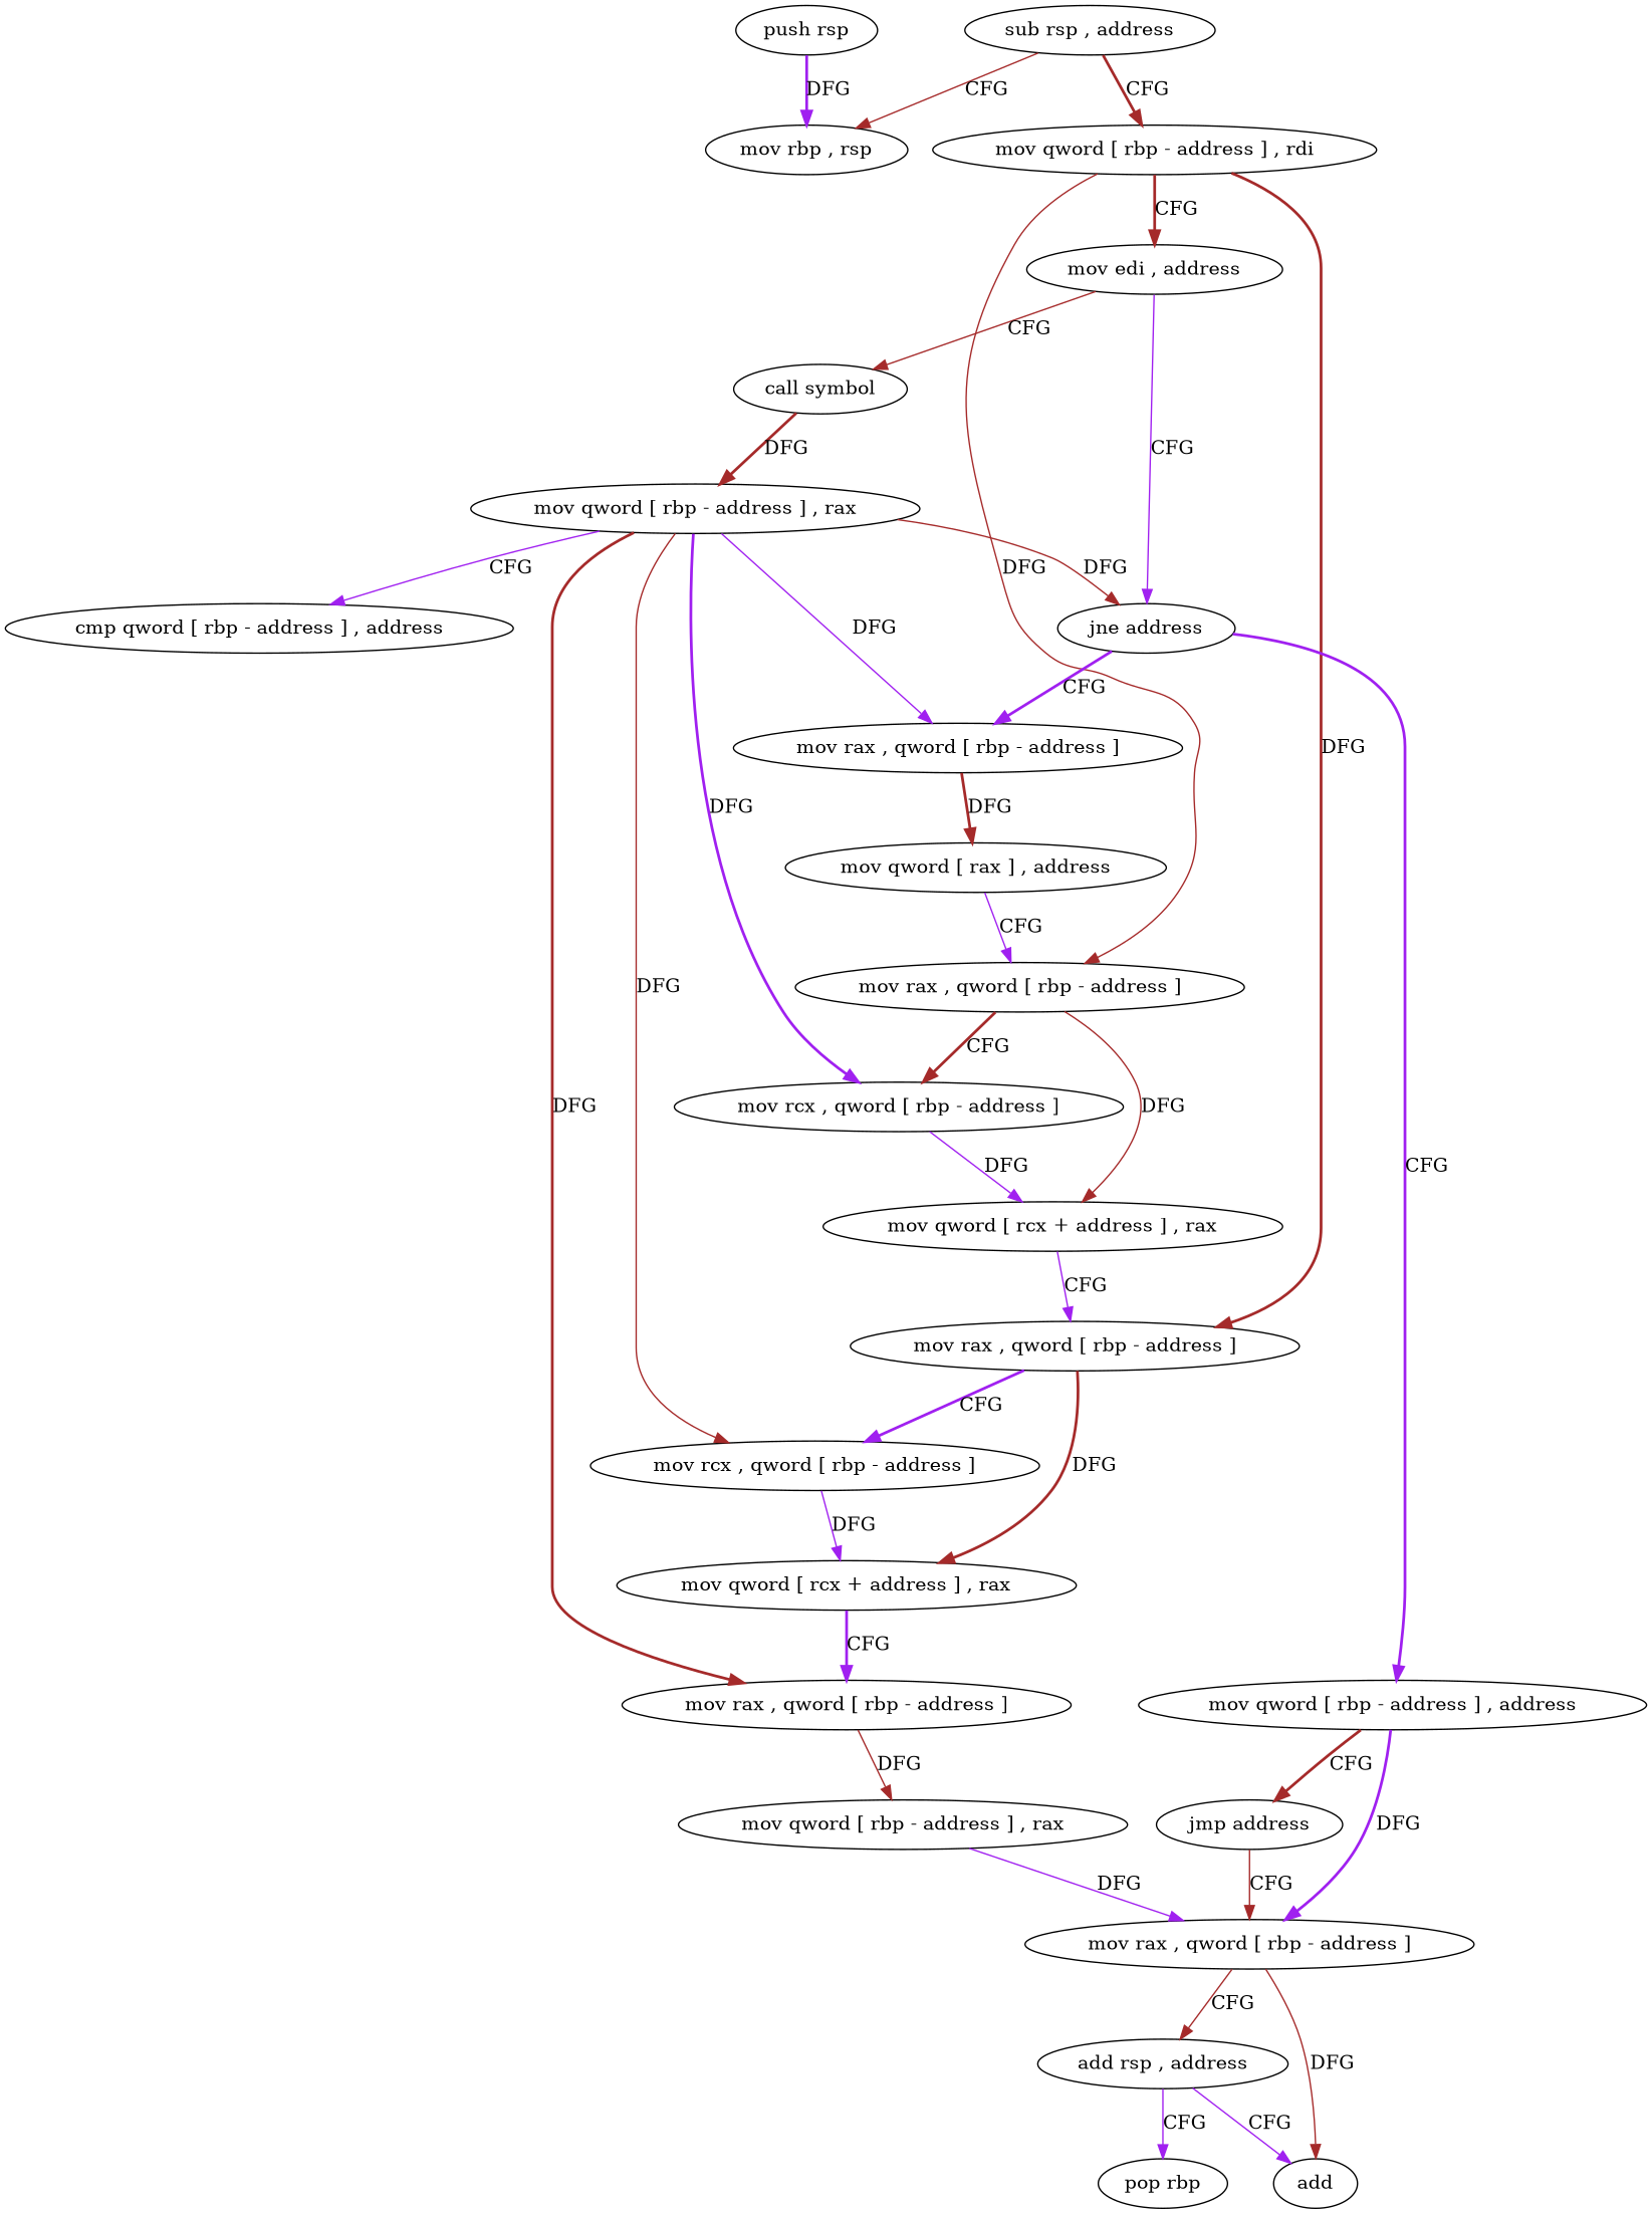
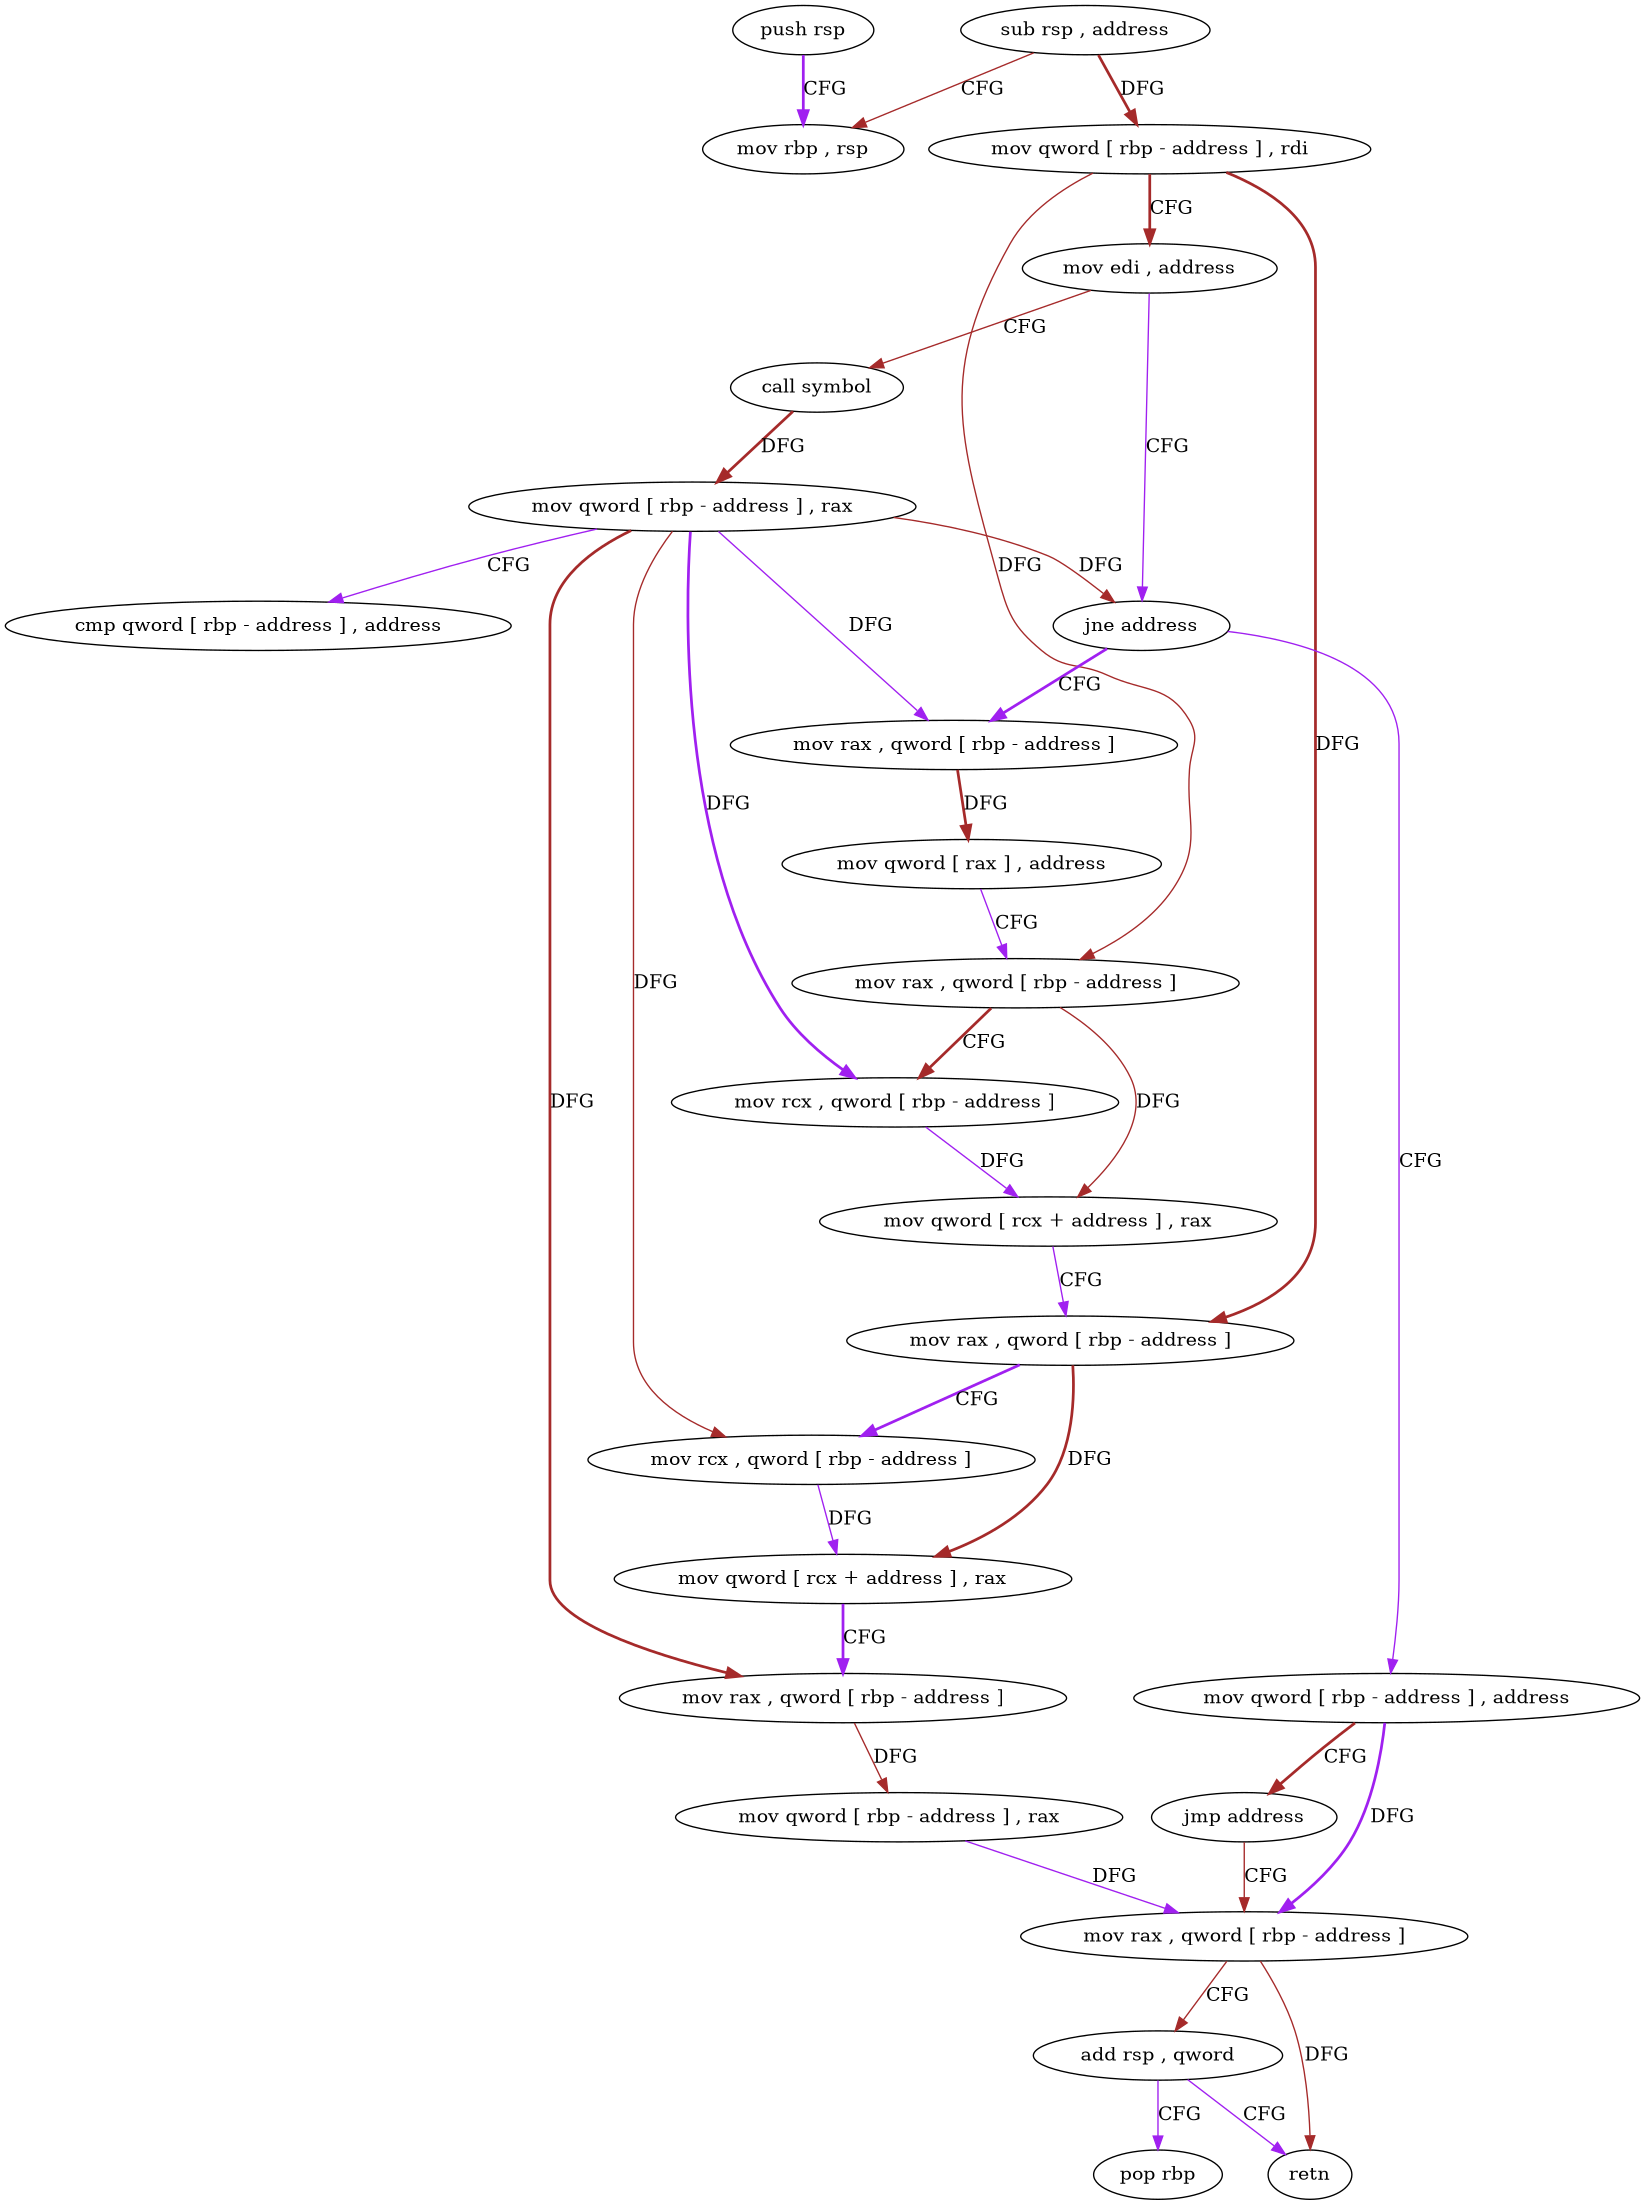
  digraph {
    edge [color=brown style=solid]
    n1 [label="push rsp"]
    n2 [label="mov rbp , rsp"]
    n3 [label="sub rsp , address"]
    n4 [label="mov qword [ rbp - address ] , rdi"]
    n5 [label="mov edi , address"]
    n6 [label="mov rax , qword [ rbp - address ]"]
    n7 [label="mov rax , qword [ rbp - address ]"]
    n8 [label="call symbol"]
    n9 [label="jne address"]
    n10 [label="mov rcx , qword [ rbp - address ]"]
    n11 [label="mov qword [ rcx + address ] , rax"]
    n12 [label="mov rcx , qword [ rbp - address ]"]
    n13 [label="mov qword [ rcx + address ] , rax"]
    n14 [label="mov qword [ rbp - address ] , rax"]
    n15 [label="cmp qword [ rbp - address ] , address"]
    n16 [label="mov rax , qword [ rbp - address ]"]
    n17 [label="mov rax , qword [ rbp - address ]"]
    n18 [label="mov qword [ rbp - address ] , address"]
    n19 [label="mov qword [ rax ] , address"]
    n20 [label="mov qword [ rbp - address ] , rax"]
    n21 [label="mov rax , qword [ rbp - address ]"]
    n22 [label="jmp address"]
-   n23 [label="add rsp , address"]
-   n24 [label=add]
+   n23 [label="add rsp , qword"]
+   n24 [label=retn]
    n25 [label="pop rbp"]
-   n1 -> n2 [color=purple label=DFG style=bold]
+   n1 -> n2 [color=purple label=CFG style=bold]
    n3 -> n2 [label=CFG]
-   n3 -> n4 [label=CFG style=bold]
+   n3 -> n4 [label=DFG style=bold]
    n4 -> n5 [label=CFG style=bold]
    n4 -> n6 [label=DFG]
    n4 -> n7 [label=DFG style=bold]
    n5 -> n8 [label=CFG]
    n5 -> n9 [color=purple label=CFG]
    n6 -> n10 [label=CFG style=bold]
    n6 -> n11 [label=DFG]
    n7 -> n12 [color=purple label=CFG style=bold]
    n7 -> n13 [label=DFG style=bold]
    n8 -> n14 [label=DFG style=bold]
    n9 -> n16 [color=purple label=CFG style=bold]
-   n9 -> n18 [color=purple label=CFG style=bold]
+   n9 -> n18 [color=purple label=CFG]
    n10 -> n11 [color=purple label=DFG]
    n11 -> n7 [color=purple label=CFG]
    n12 -> n13 [color=purple label=DFG]
    n13 -> n17 [color=purple label=CFG style=bold]
    n14 -> n9 [label=DFG]
    n14 -> n10 [color=purple label=DFG style=bold]
    n14 -> n12 [label=DFG]
    n14 -> n15 [color=purple label=CFG]
    n14 -> n16 [color=purple label=DFG]
    n14 -> n17 [label=DFG style=bold]
    n16 -> n19 [label=DFG style=bold]
    n17 -> n20 [label=DFG]
    n18 -> n21 [color=purple label=DFG style=bold]
    n18 -> n22 [label=CFG style=bold]
    n19 -> n6 [color=purple label=CFG]
    n20 -> n21 [color=purple label=DFG]
    n21 -> n23 [label=CFG]
    n21 -> n24 [label=DFG]
    n22 -> n21 [label=CFG]
    n23 -> n24 [color=purple label=CFG]
    n23 -> n25 [color=purple label=CFG]
  }
